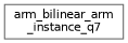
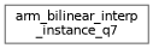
  digraph {
    rankdir=LR
-   n1 [color=grey40 fillcolor=white fontname=Helvetica fontsize=10 height=0.2 label="arm_bilinear_arm\l_instance_q7" shape=box style=filled width=0.4]
+   n1 [color=grey40 fillcolor=white fontname=Helvetica fontsize=10 height=0.2 label="arm_bilinear_interp\l_instance_q7" shape=box style=filled width=0.4]
  }
